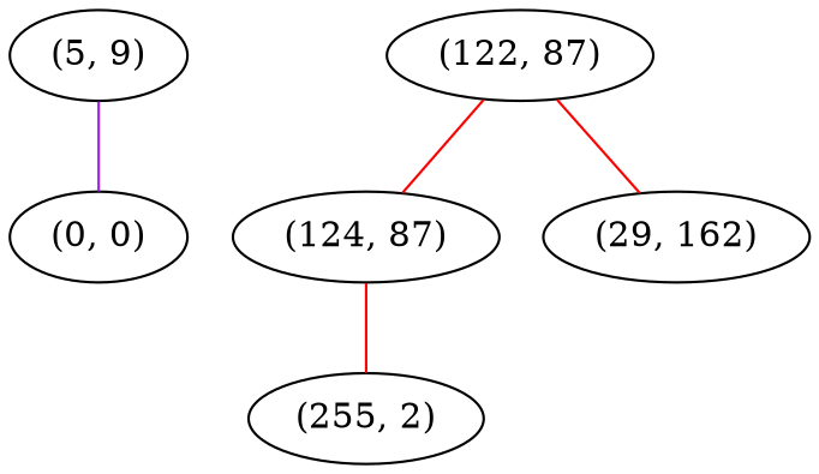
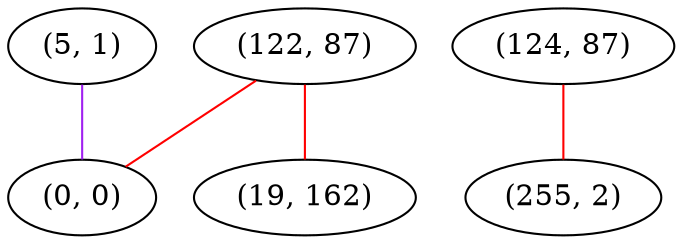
  graph {
    edge [color=red weight=1]
-   "(5, 9)"
+   "(5, 9)" [label="(5, 1)"]
    "(0, 0)"
    "(122, 87)"
    "(124, 87)"
-   "(19, 162)" [label="(29, 162)"]
+   "(19, 162)"
    "(255, 2)"
    "(5, 9)" -- "(0, 0)" [color=purple weight=4]
-   "(122, 87)" -- "(124, 87)"
+   "(122, 87)" -- "(0, 0)"
    "(122, 87)" -- "(19, 162)"
    "(124, 87)" -- "(255, 2)"
  }
